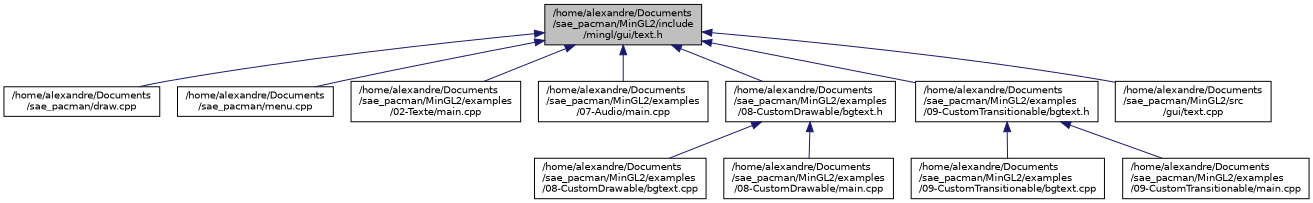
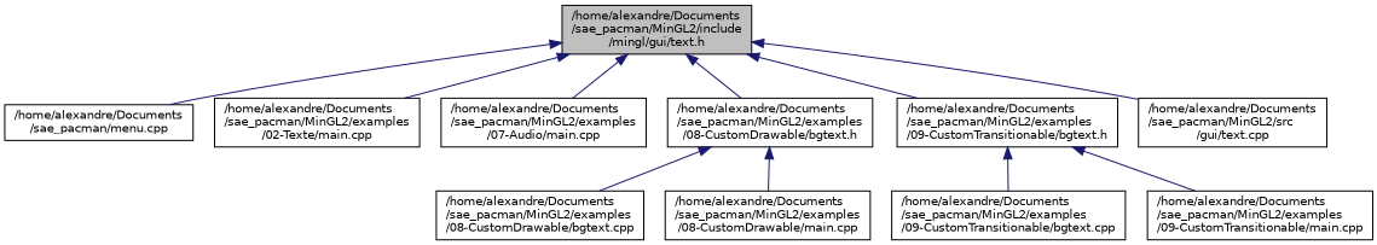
  digraph {
    node [color=black fillcolor=white fontname=Helvetica fontsize=10 shape=record style=filled]
    edge [color=midnightblue dir=back fontname=Helvetica fontsize=10 labelfontname=Helvetica labelfontsize=10 style=solid]
    n1 [fillcolor=grey75 fontcolor=black height=0.2 label="/home/alexandre/Documents\l/sae_pacman/MinGL2/include\l/mingl/gui/text.h" width=0.4]
-   n2 [height=0.2 label="/home/alexandre/Documents\l/sae_pacman/draw.cpp" width=0.4]
    n3 [height=0.2 label="/home/alexandre/Documents\l/sae_pacman/menu.cpp" width=0.4]
    n4 [height=0.2 label="/home/alexandre/Documents\l/sae_pacman/MinGL2/examples\l/02-Texte/main.cpp" width=0.4]
    n5 [height=0.2 label="/home/alexandre/Documents\l/sae_pacman/MinGL2/examples\l/07-Audio/main.cpp" width=0.4]
    n6 [height=0.2 label="/home/alexandre/Documents\l/sae_pacman/MinGL2/examples\l/08-CustomDrawable/bgtext.h" width=0.4]
    n7 [height=0.2 label="/home/alexandre/Documents\l/sae_pacman/MinGL2/examples\l/09-CustomTransitionable/bgtext.h" width=0.4]
    n8 [height=0.2 label="/home/alexandre/Documents\l/sae_pacman/MinGL2/src\l/gui/text.cpp" width=0.4]
    n9 [height=0.2 label="/home/alexandre/Documents\l/sae_pacman/MinGL2/examples\l/08-CustomDrawable/bgtext.cpp" width=0.4]
    n10 [height=0.2 label="/home/alexandre/Documents\l/sae_pacman/MinGL2/examples\l/08-CustomDrawable/main.cpp" width=0.4]
    n11 [height=0.2 label="/home/alexandre/Documents\l/sae_pacman/MinGL2/examples\l/09-CustomTransitionable/bgtext.cpp" width=0.4]
    n12 [height=0.2 label="/home/alexandre/Documents\l/sae_pacman/MinGL2/examples\l/09-CustomTransitionable/main.cpp" width=0.4]
-   n1 -> n2
    n1 -> n3
    n1 -> n4
    n1 -> n5
    n1 -> n6
    n1 -> n7
    n1 -> n8
    n6 -> n9
    n6 -> n10
    n7 -> n11
    n7 -> n12
  }
